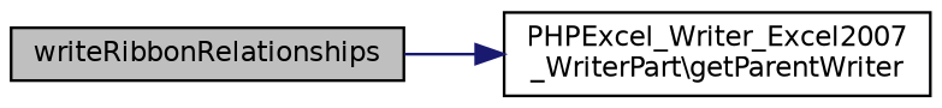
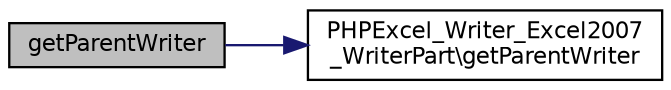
  digraph {
    rankdir=LR
    node [color=black fontname=Helvetica fontsize=10 shape=record style=filled]
-   n1 [fillcolor=grey75 fontcolor=black height=0.2 label=writeRibbonRelationships width=0.4]
+   n1 [fillcolor=grey75 fontcolor=black height=0.2 label=getParentWriter width=0.4]
    n2 [fillcolor=white height=0.2 label="PHPExcel_Writer_Excel2007\l_WriterPart\\getParentWriter" width=0.4]
    n1 -> n2 [color=midnightblue fontname=Helvetica fontsize=10 labelfontname=Helvetica labelfontsize=10 style=solid]
  }
